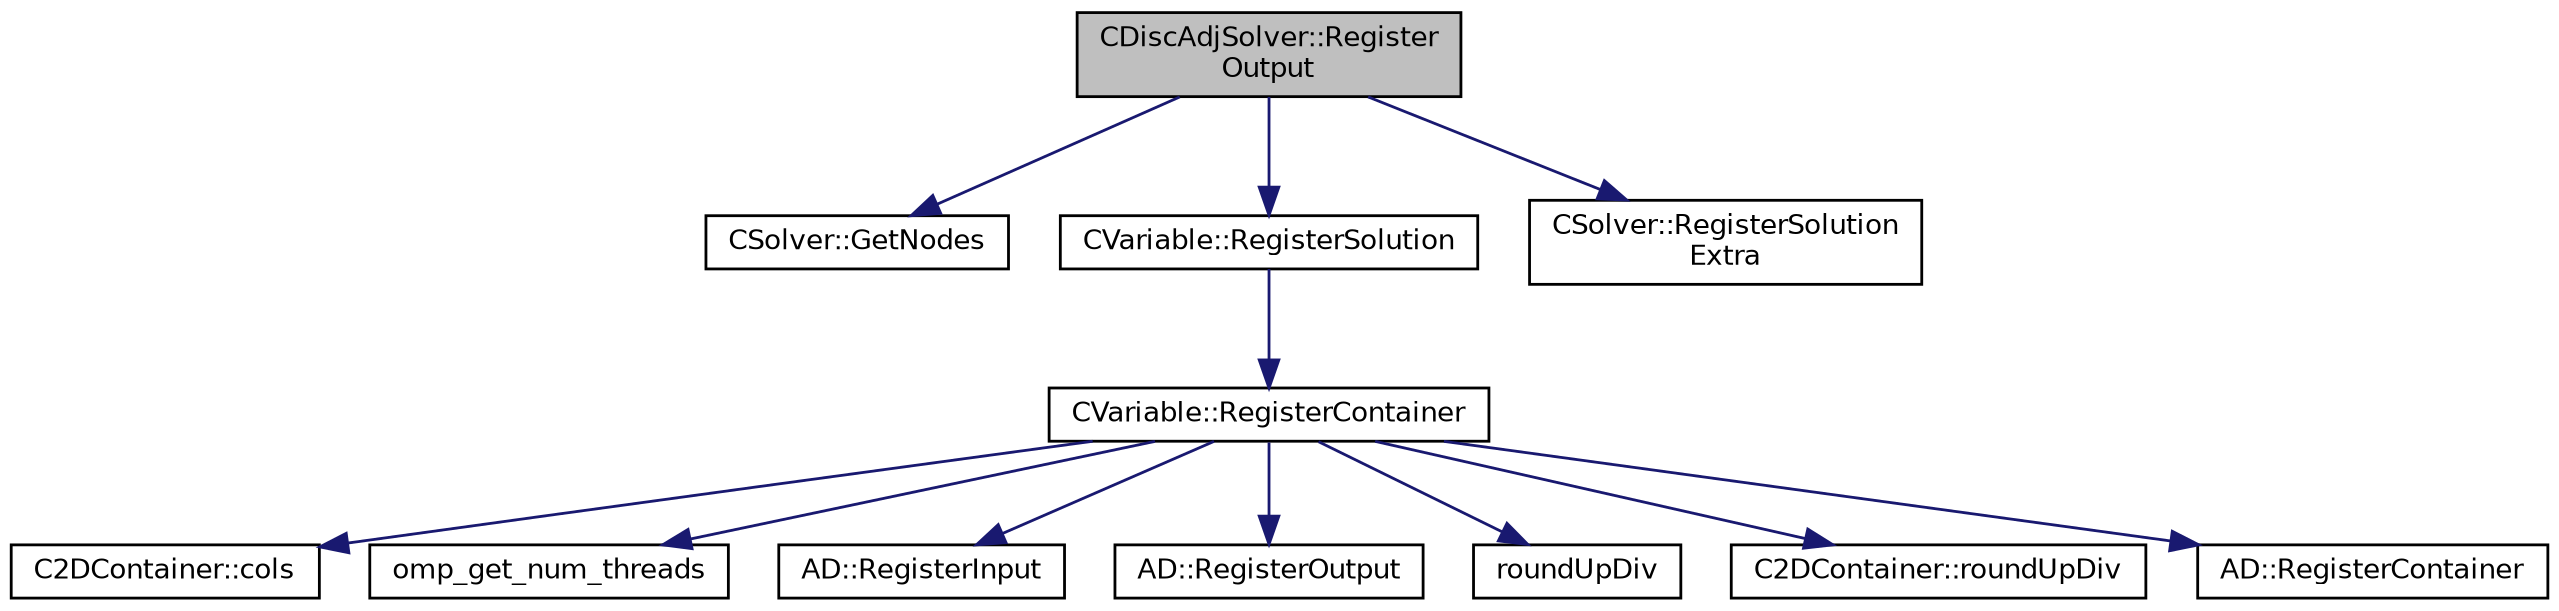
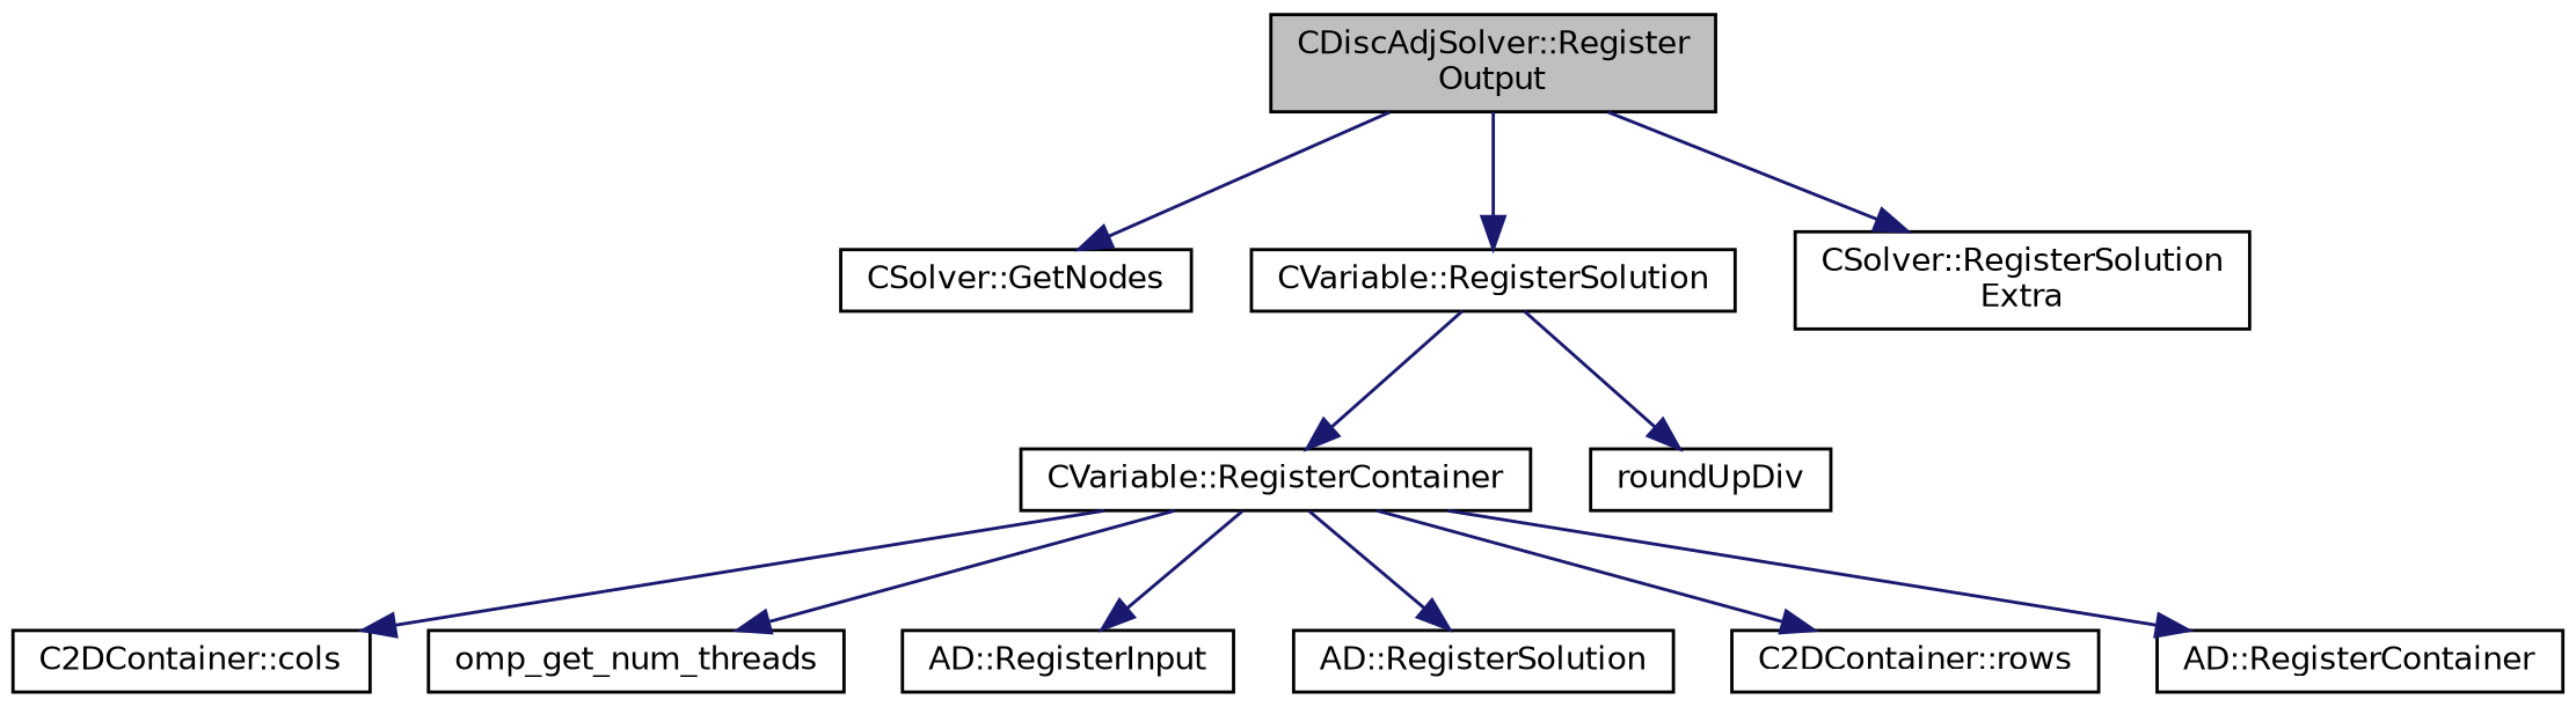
  digraph {
    rankdir=TB
    node [color=black fillcolor=white fontname=Helvetica fontsize=10 shape=record style=filled]
    edge [color=midnightblue fontname=Helvetica fontsize=10 labelfontname=Helvetica labelfontsize=10 style=solid]
    n1 [fillcolor=grey75 fontcolor=black height=0.2 label="CDiscAdjSolver::Register\lOutput" width=0.4]
    n2 [height=0.2 label="CSolver::GetNodes" width=0.4]
    n3 [height=0.2 label="CVariable::RegisterSolution" width=0.4]
    n4 [height=0.2 label="CSolver::RegisterSolution\lExtra" width=0.4]
    n5 [height=0.2 label="CVariable::RegisterContainer" width=0.4]
    n6 [height=0.2 label="C2DContainer::cols" width=0.4]
    n7 [height=0.2 label=omp_get_num_threads width=0.4]
    n8 [height=0.2 label="AD::RegisterInput" width=0.4]
-   n9 [height=0.2 label="AD::RegisterOutput" width=0.4]
+   n9 [height=0.2 label="AD::RegisterSolution" width=0.4]
    n10 [height=0.2 label=roundUpDiv width=0.4]
-   n11 [height=0.2 label="C2DContainer::roundUpDiv" width=0.4]
+   n11 [height=0.2 label="C2DContainer::rows" width=0.4]
    n12 [height=0.2 label="AD::RegisterContainer" width=0.4]
    n1 -> n2
    n1 -> n3
    n1 -> n4
    n3 -> n5
    n5 -> n6
    n5 -> n7
    n5 -> n8
    n5 -> n9
-   n5 -> n10
+   n3 -> n10
    n5 -> n11
    n5 -> n12
  }
